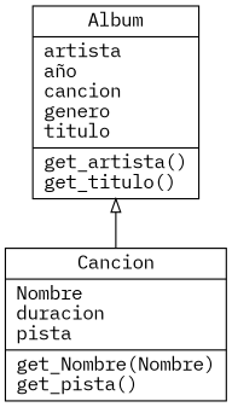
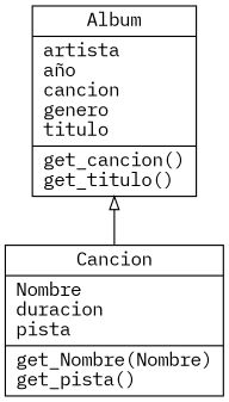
  digraph {
    rankdir=BT
    fontname="IBM Plex Mono"
    node [shape=record fontname="IBM Plex Mono"]
-   n1 [label="{Album|artista\laño\lcancion\lgenero\ltitulo\l|get_artista()\lget_titulo()\l}"]
+   n1 [label="{Album|artista\laño\lcancion\lgenero\ltitulo\l|get_cancion()\lget_titulo()\l}"]
    n2 [label="{Cancion|Nombre\lduracion\lpista\l|get_Nombre(Nombre)\lget_pista()\l}"]
    n2 -> n1 [arrowhead=empty arrowtail=none fontname="IBM Plex Mono"]
  }
